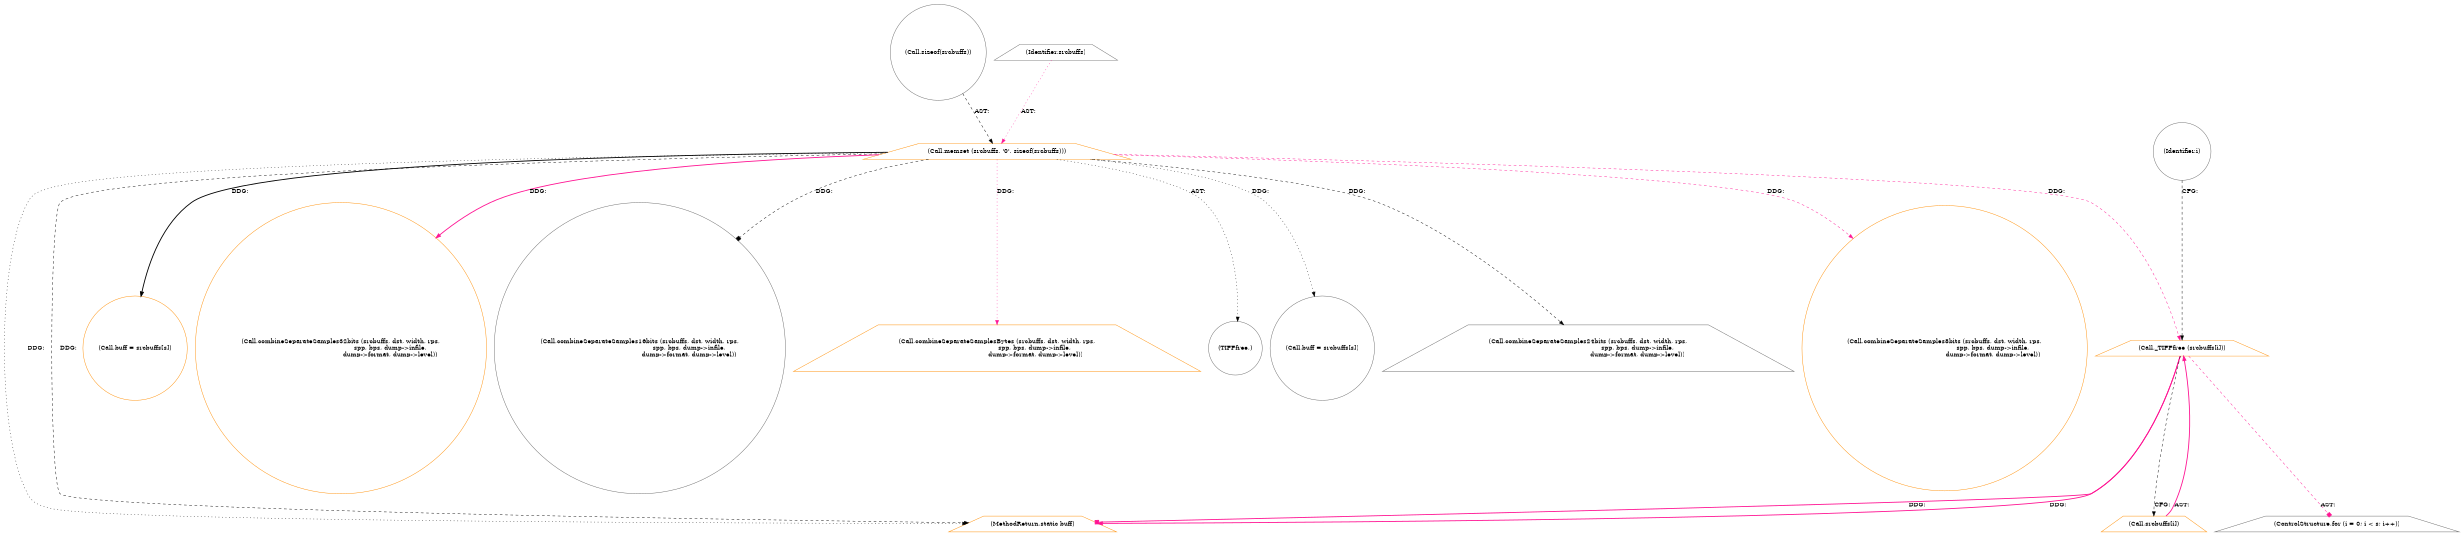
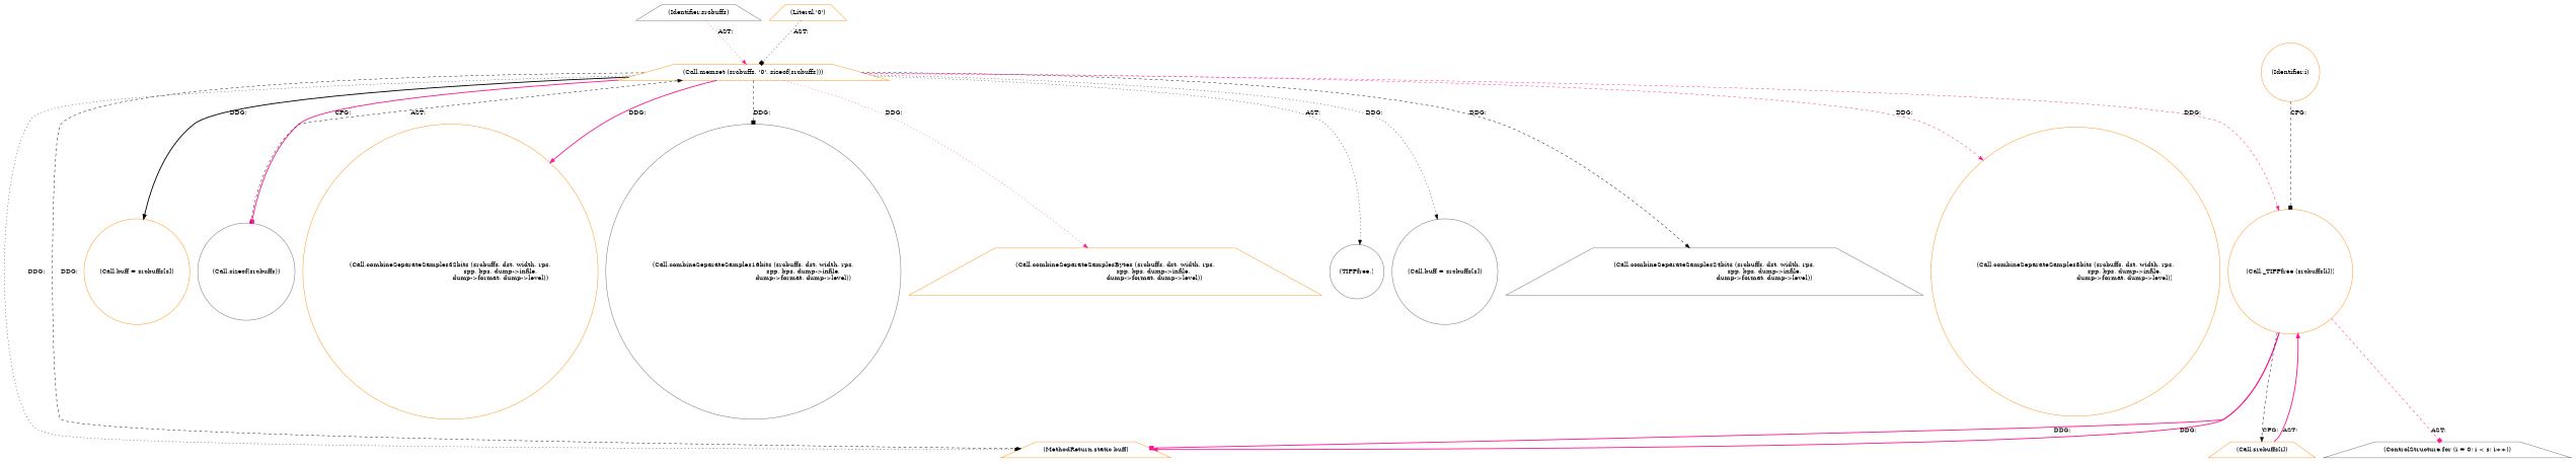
  digraph {
    node [color=darkorange shape=circle]
    edge [arrowhead=normal color=black style=dashed]
-   n1 [label="(Call,_TIFFfree (srcbuffs[i]))" shape=trapezium]
+   n1 [label="(Call,_TIFFfree (srcbuffs[i]))"]
    n2 [color=gray40 label="(ControlStructure,for (i = 0; i < s; i++))" shape=trapezium]
    n3 [label="(MethodReturn,static buff)" shape=trapezium]
    n4 [label="(Call,srcbuffs[i])" shape=trapezium]
    n5 [label="(Call,memset (srcbuffs, '\0', sizeof(srcbuffs)))" shape=trapezium]
    n6 [label="(Call,buff = srcbuffs[s])"]
    n7 [color=gray40 label="(Call,sizeof(srcbuffs))"]
    n8 [label="(Call,combineSeparateSamples32bits (srcbuffs, dst, width, rps,\n                                                  spp, bps, dump->infile,\n                                                  dump->format, dump->level))"]
    n9 [color=gray40 label="(Call,combineSeparateSamples16bits (srcbuffs, dst, width, rps,\n                                                  spp, bps, dump->infile,\n                                                  dump->format, dump->level))"]
    n10 [label="(Call,combineSeparateSamplesBytes (srcbuffs, dst, width, rps,\n                                       spp, bps, dump->infile, \n                                       dump->format, dump->level))" shape=trapezium]
    n11 [color=gray40 label="(TIFFfree,)"]
    n12 [color=gray40 label="(Call,buff = srcbuffs[s])"]
    n13 [color=gray40 label="(Call,combineSeparateSamples24bits (srcbuffs, dst, width, rps,\n                                                  spp, bps, dump->infile,\n                                                  dump->format, dump->level))" shape=trapezium]
    n14 [label="(Call,combineSeparateSamples8bits (srcbuffs, dst, width, rps,\n                                                 spp, bps, dump->infile,\n                                                 dump->format, dump->level))"]
-   n15 [color=gray40 label="(Identifier,i)"]
+   n15 [label="(Identifier,i)"]
    n16 [color=gray40 label="(Identifier,srcbuffs)" shape=trapezium]
+   n17 [label="(Literal,'\0')" shape=trapezium]
    n1 -> n2 [arrowhead=box color=deeppink label="AST: "]
    n1 -> n3 [color=deeppink label="DDG: " style=bold]
    n1 -> n3 [arrowhead=box color=deeppink label="DDG: " style=bold]
    n1 -> n4 [label="CFG: "]
    n4 -> n1 [color=deeppink label="AST: " style=bold]
    n5 -> n1 [color=deeppink label="DDG: "]
    n5 -> n3 [label="DDG: " style=dotted]
    n5 -> n3 [label="DDG: "]
    n5 -> n6 [label="DDG: " style=bold]
+   n5 -> n7 [arrowhead=box color=deeppink label="CFG: " style=bold]
    n5 -> n8 [color=deeppink label="DDG: " style=bold]
    n5 -> n9 [arrowhead=box label="DDG: "]
    n5 -> n10 [color=deeppink label="DDG: " style=dotted]
    n5 -> n11 [label="AST: " style=dotted]
    n5 -> n12 [label="DDG: " style=dotted]
    n5 -> n13 [label="DDG: "]
    n5 -> n14 [color=deeppink label="DDG: "]
    n7 -> n5 [label="AST: "]
-   n15 -> n1 [label="CFG: "]
+   n15 -> n1 [arrowhead=box label="CFG: "]
    n16 -> n5 [color=deeppink label="AST: " style=dotted]
+   n17 -> n5 [arrowhead=box label="AST: " style=dotted]
  }
